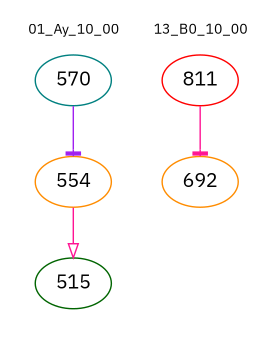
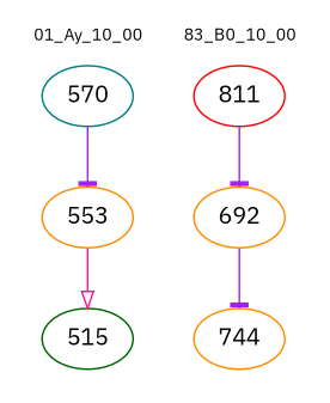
  digraph {
    fontname="IBM Plex Sans"
    node [color=darkorange fontname="IBM Plex Sans"]
    edge [arrowhead=tee color=purple fontname="IBM Plex Sans"]
    n1 [color=teal label=570]
-   n2 [label=554]
+   n2 [label=553]
    n3 [color=darkgreen label=515]
    n4 [color=red label=811]
    n5 [label=692]
+   n6 [label=744]
    subgraph cluster_1 {
      color=white
      fontsize=10
      label="01_Ay_10_00"
      n1
      n2
      n3
    }
    subgraph cluster_2 {
      color=white
      fontsize=10
-     label="13_B0_10_00"
+     label="83_B0_10_00"
      n4
      n5
+     n6
    }
    n1 -> n2
    n2 -> n3 [arrowhead=onormal color=deeppink]
-   n4 -> n5 [color=deeppink]
+   n4 -> n5
+   n5 -> n6
  }
